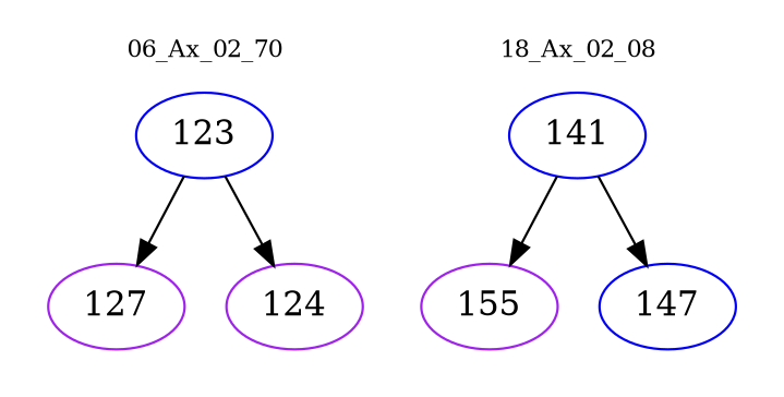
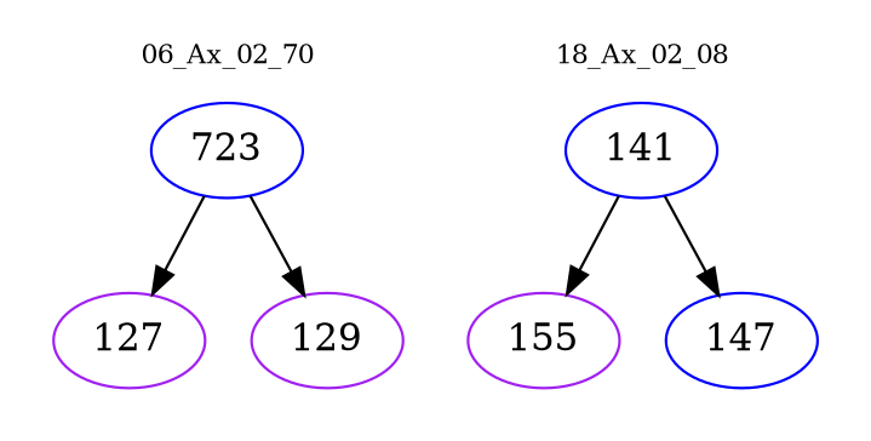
  digraph {
    node [color=blue]
    edge [color=black]
-   n1 [label=123]
+   n1 [label=723]
    n2 [color=purple label=127]
-   n3 [color=purple label=124]
+   n3 [color=purple label=129]
    n4 [label=141]
    n5 [color=purple label=155]
    n6 [label=147]
    subgraph cluster_1 {
      color=white
      fontsize=10
      label="06_Ax_02_70"
      n1
      n2
      n3
    }
    subgraph cluster_2 {
      color=white
      fontsize=10
      label="18_Ax_02_08"
      n4
      n5
      n6
    }
    n1 -> n2
    n1 -> n3
    n4 -> n5
    n4 -> n6
  }
